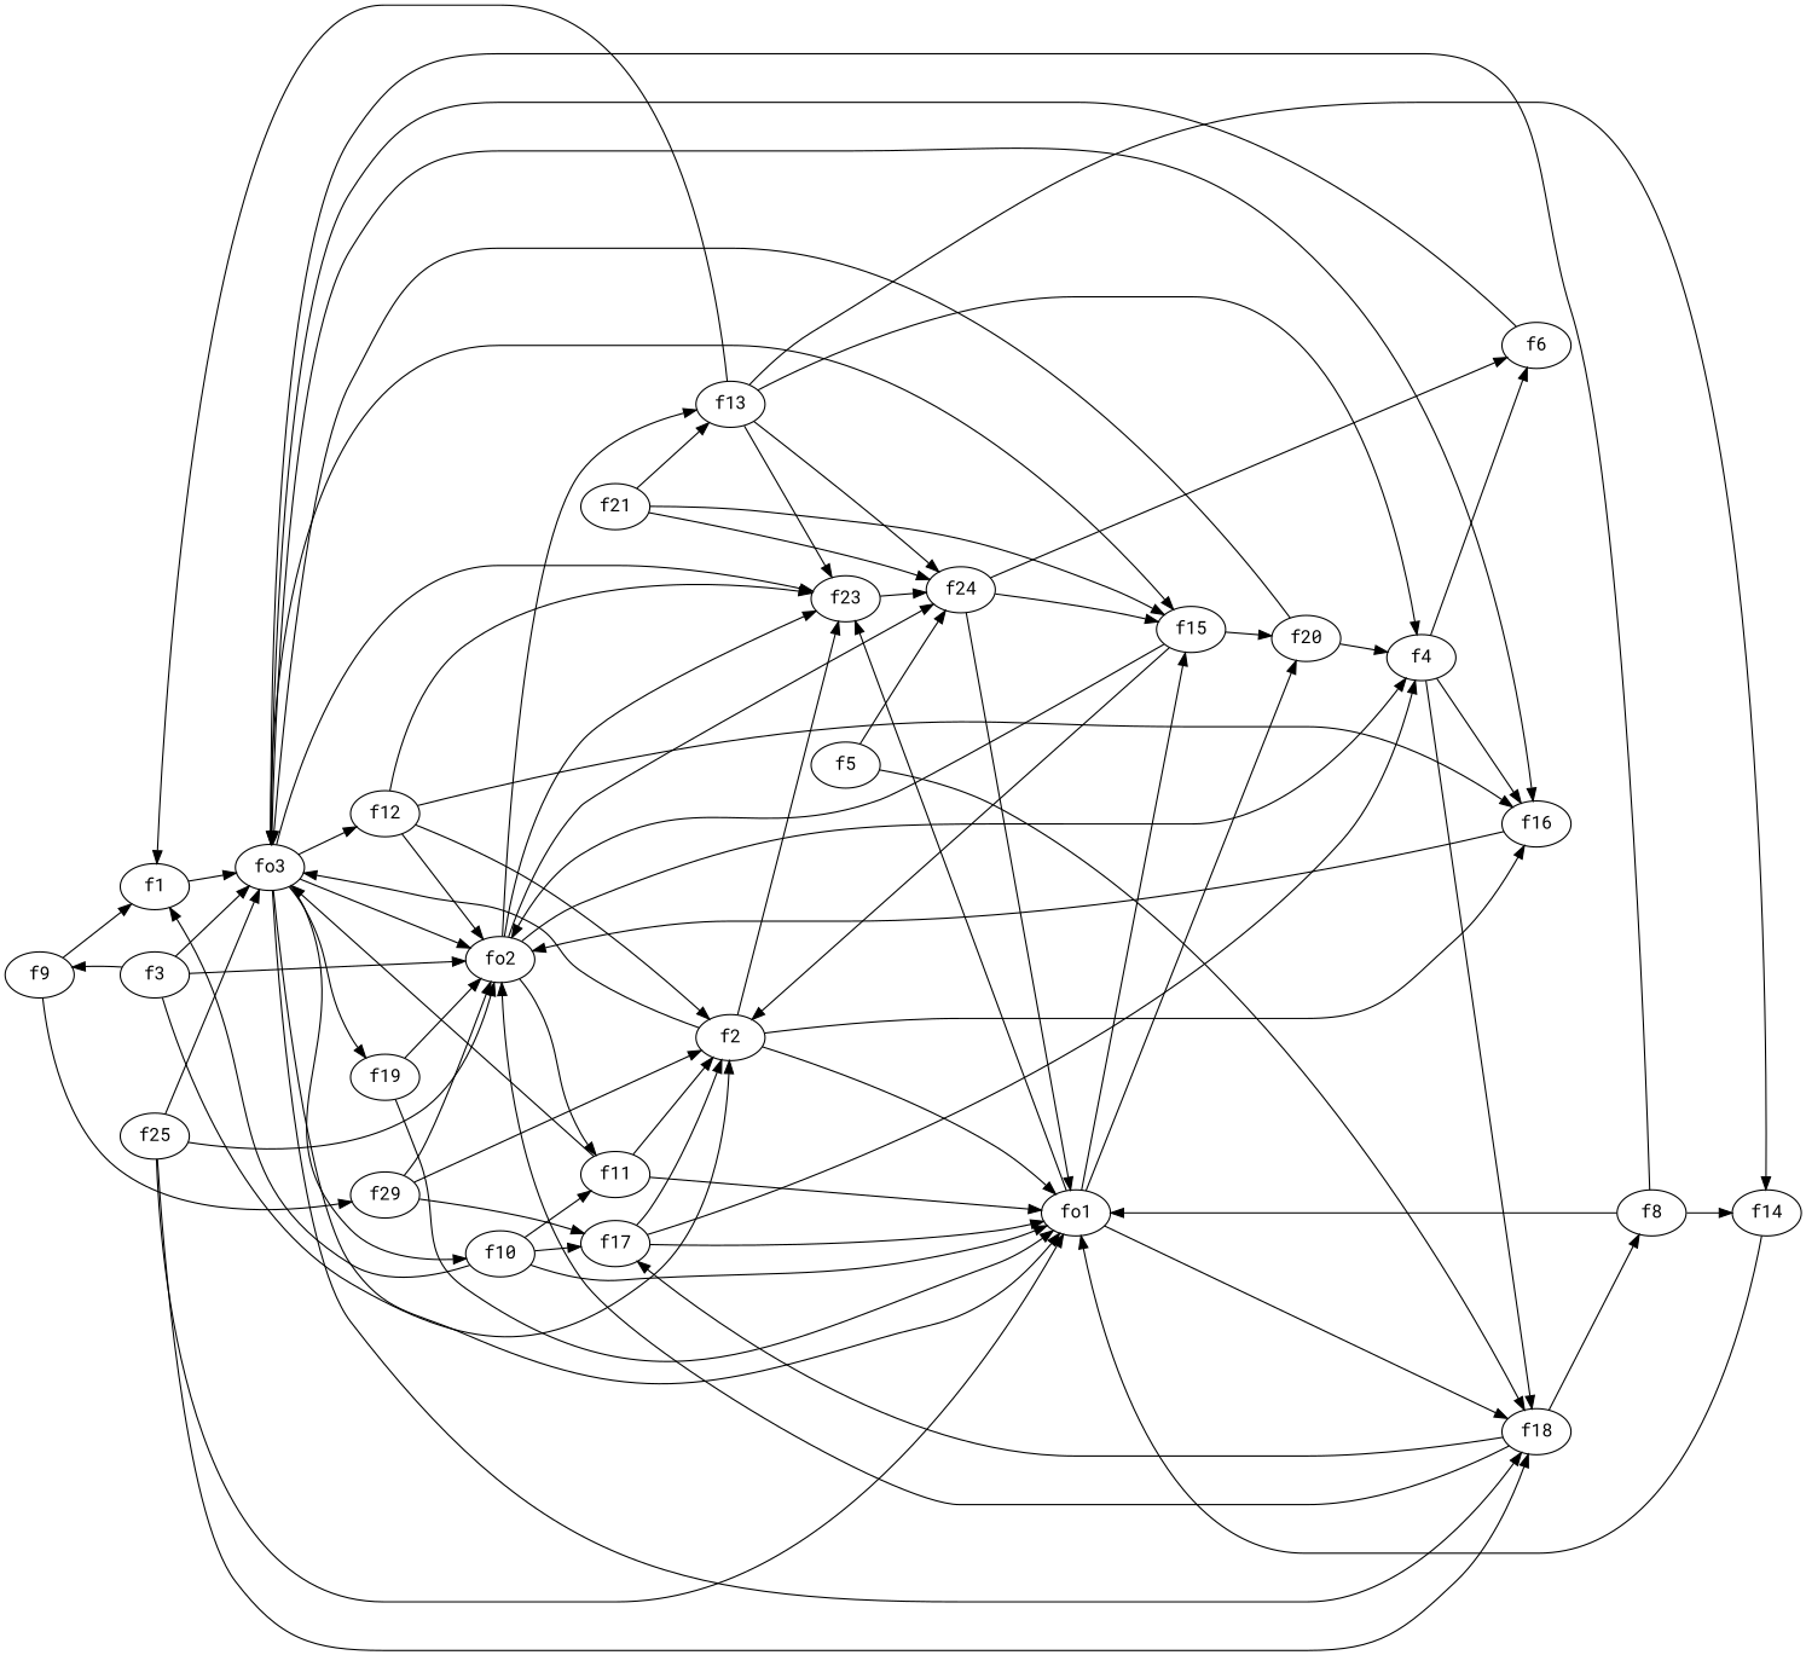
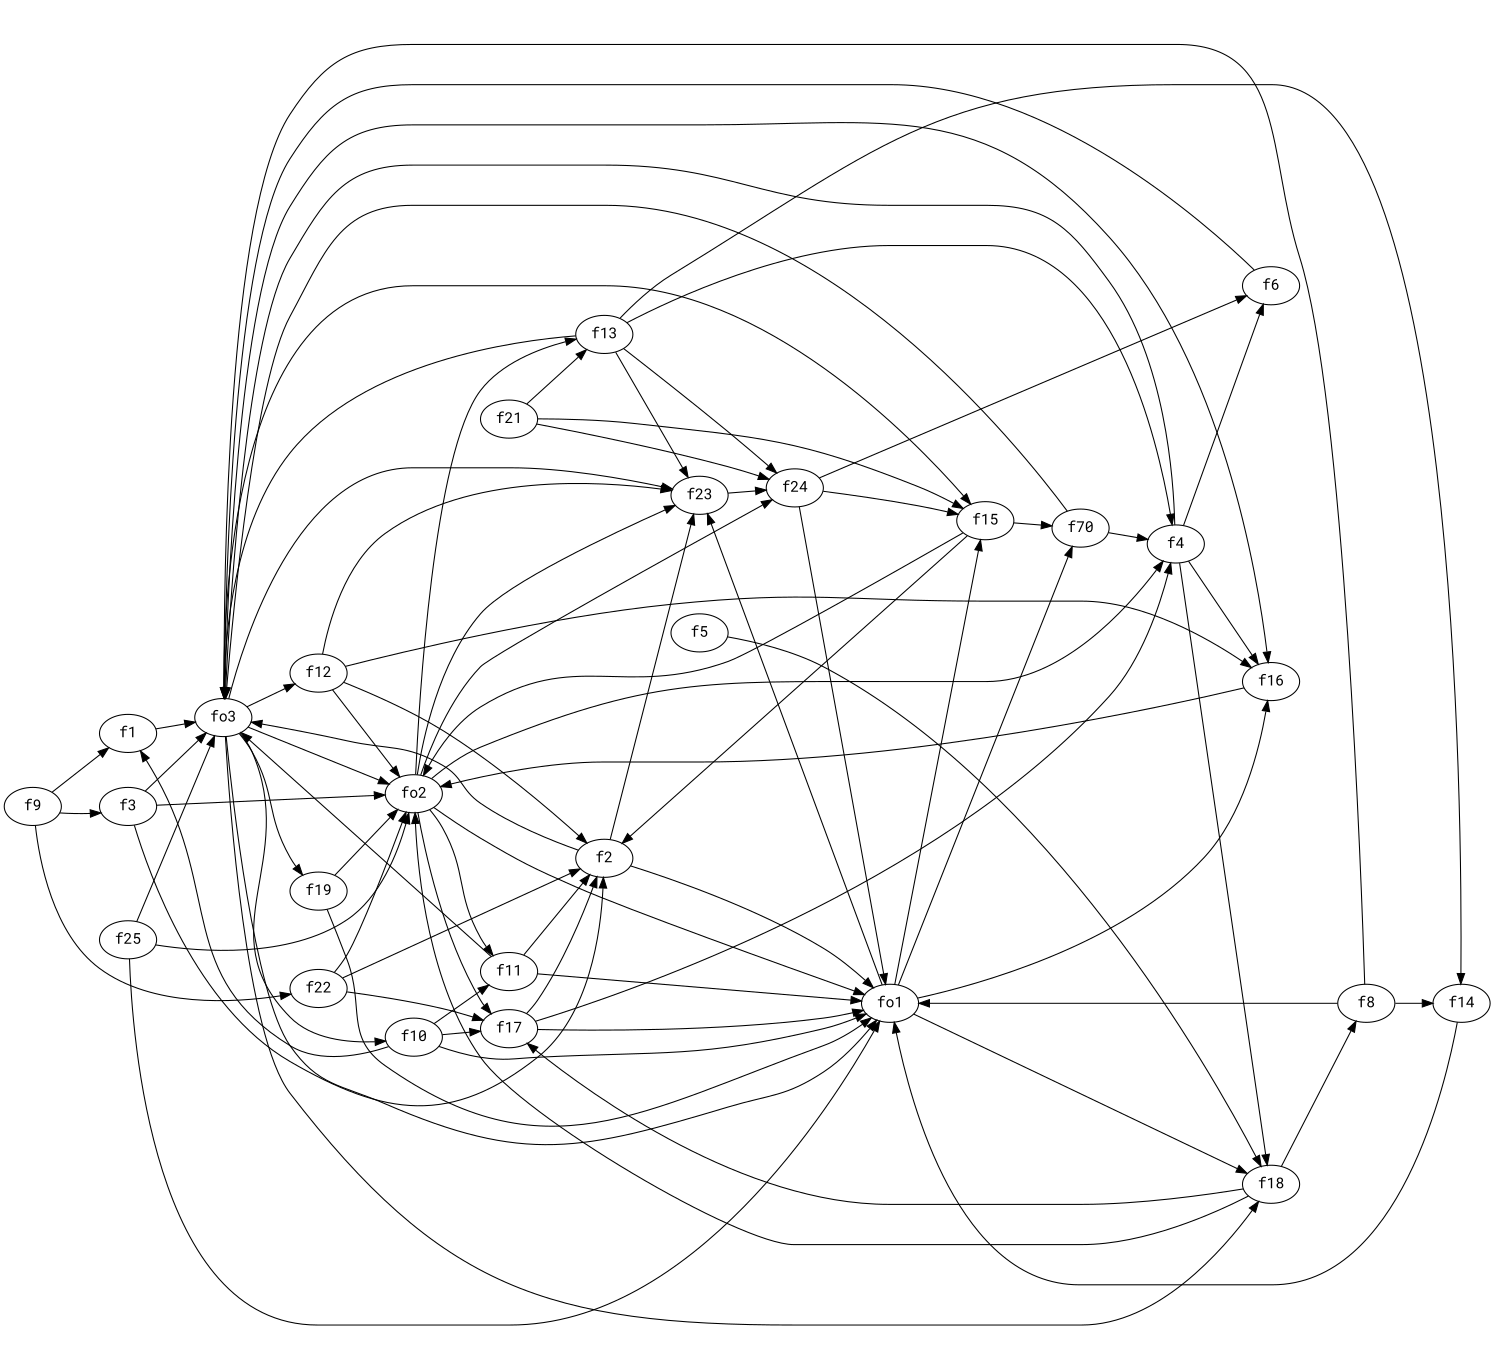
  strict digraph {
    fontname="Roboto Mono"
    rankdir=LR
    node [fontname="Roboto Mono"]
    edge [fontname="Roboto Mono" weight=2]
    f1
    fo3
-   f22 [label=f29]
+   f22
    f2
    fo2
    f17
    f23
    fo1
    f16
    f18
    f10
    f12
    f15
    f19
    f24
-   f20
+   f20 [label=f70]
    f3
    f9
    f4
    f11
    f13
    f6
    f8
    f5
    f14
    f21
    f25
    f1 -> fo3
    fo3 -> fo2
    fo3 -> f23
    fo3 -> fo1
    fo3 -> f16
    fo3 -> f18
    fo3 -> f10
    fo3 -> f12
    fo3 -> f15
    fo3 -> f19
    f22 -> f2
    f22 -> fo2
    f22 -> f17
    f2 -> fo3
    f2 -> f23
    f2 -> fo1
+   fo2 -> f17
    fo2 -> f23
+   fo2 -> fo1
    fo2 -> f24
    fo2 -> f4
    fo2 -> f11
    fo2 -> f13
    f17 -> f2
    f17 -> fo1
    f17 -> f4
    f23 -> f24
    fo1 -> f23
-   f2 -> f16
+   fo1 -> f16
    fo1 -> f18
    fo1 -> f15
    fo1 -> f20
    f16 -> fo2
    f18 -> fo2
    f18 -> f17
    f18 -> f8
    f10 -> f1
    f10 -> f17
    f10 -> fo1
    f10 -> f11
    f12 -> f2
    f12 -> fo2
    f12 -> f23
    f12 -> f16
    f15 -> f2
    f15 -> fo2
    f15 -> f20
    f19 -> fo2
    f19 -> fo1
    f24 -> fo1
    f24 -> f15
    f24 -> f6
    f20 -> fo3
    f20 -> f4
    f3 -> fo3
    f3 -> f2
    f3 -> fo2
-   f3 -> f9
+   f9 -> f3
    f9 -> f1
    f9 -> f22
+   f4 -> fo3
    f4 -> f16
    f4 -> f18
    f4 -> f6
    f11 -> fo3
    f11 -> f2
    f11 -> fo1
-   f13 -> f1
+   f13 -> fo3
    f13 -> f23
    f13 -> f24
    f13 -> f4
    f13 -> f14
    f6 -> fo3
    f8 -> fo3
    f8 -> fo1
    f8 -> f14
    f5 -> f18
-   f5 -> f24
    f14 -> fo1
    f21 -> f15
    f21 -> f24
    f21 -> f13
    f25 -> fo3
    f25 -> fo2
    f25 -> fo1
-   f25 -> f18
  }
